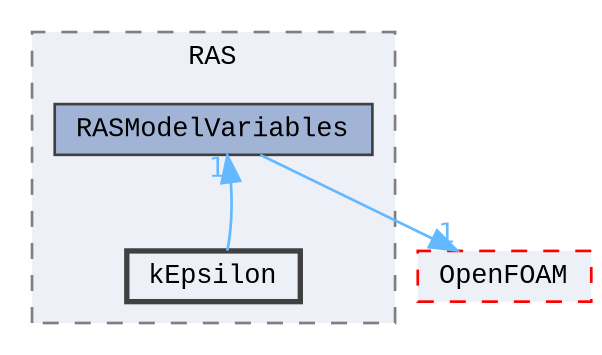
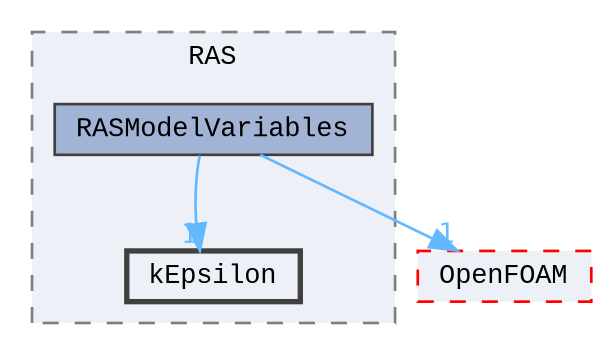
  digraph {
    compound=true
    fontname="Liberation Mono"
    node [color=grey25 fillcolor="#edf0f7" fontname="Liberation Mono" fontsize=10 shape=box]
    edge [color=steelblue1 fontcolor=steelblue1 fontname="Liberation Mono" fontsize=10 headlabel=1 labeldistance=1.5 labelfontname=Helvetica labelfontsize=10]
    n1 [fillcolor="#a2b4d6" height=0.2 label=RASModelVariables style=filled width=0.4]
    n2 [height=0.2 label=kEpsilon style="filled,bold" width=0.4]
    n3 [color=red height=0.2 label=OpenFOAM style="filled,dashed" width=0.4]
    subgraph cluster_1 {
      bgcolor="#edf0f7"
      fontsize=10
      label=RAS
      pencolor=grey50
      style="filled,dashed"
      n1
      n2
    }
    n1 -> n3
-   n2 -> n1
+   n1 -> n2
  }
